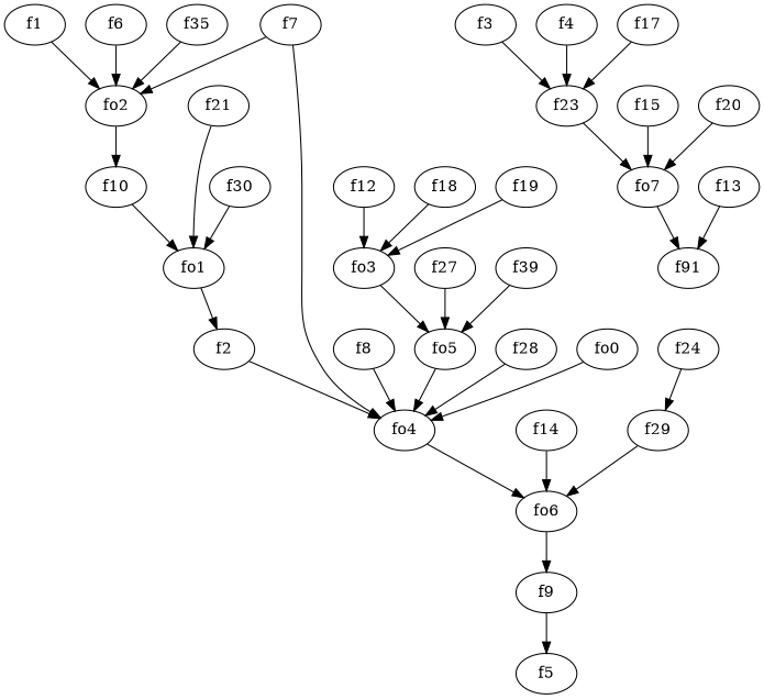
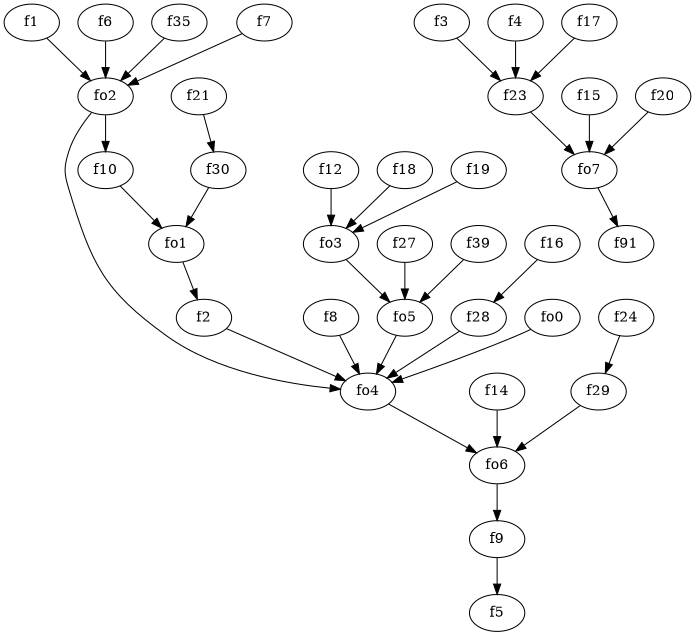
  strict digraph {
    fontname="DejaVu Serif"
    node [fontname="DejaVu Serif"]
    edge [fontname="DejaVu Serif" weight=2]
    f1
    fo2
    fo4
    f10
    f2
    fo6
    f3
    f23
    fo7
    f4
    f6
    f7
    f8
    f9
    f5
    fo1
    n17 [label=f91]
    f12
    fo3
    fo5
-   f13
    f14
    f15
    f27
+   f16
    f28
    f17
    f18
    f19
    f20
    f21
    f24
    f29
    n34 [label=f35]
    n35 [label=fo0]
    f30
    n37 [label=f39]
    f1 -> fo2
-   f7 -> fo4
+   fo2 -> fo4
    fo2 -> f10
    fo4 -> fo6
    f10 -> fo1
    f2 -> fo4
    fo6 -> f9
    f3 -> f23
    f23 -> fo7
    fo7 -> n17
    f4 -> f23
    f6 -> fo2
    f7 -> fo2
    f8 -> fo4
    f9 -> f5
    fo1 -> f2
    f12 -> fo3
    fo3 -> fo5
    fo5 -> fo4
-   f13 -> n17
    f14 -> fo6
    f15 -> fo7
    f27 -> fo5
+   f16 -> f28
    f28 -> fo4
    f17 -> f23
    f18 -> fo3
    f19 -> fo3
    f20 -> fo7
-   f21 -> fo1
+   f21 -> f30
    f24 -> f29
    f29 -> fo6
    n34 -> fo2
    n35 -> fo4
    f30 -> fo1
    n37 -> fo5
  }
